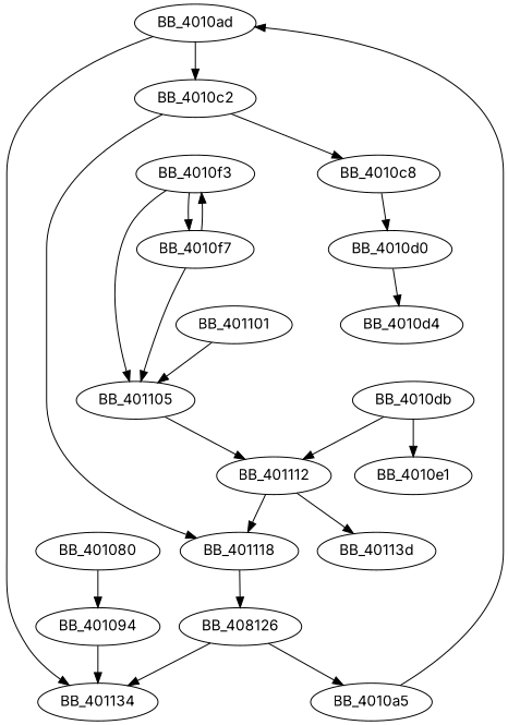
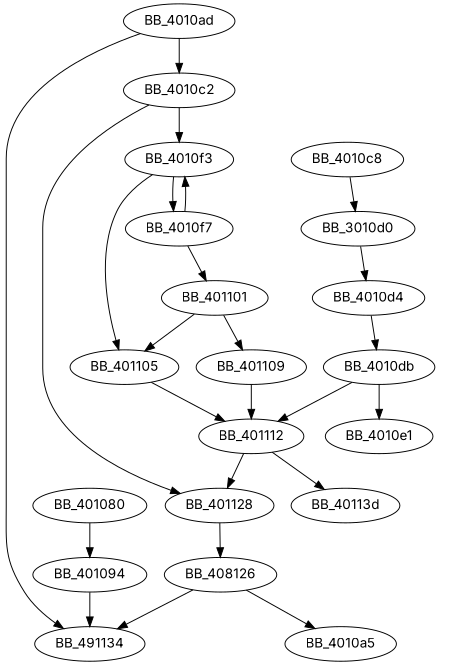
  digraph {
    fontname=Inter
    node [fontname=Inter]
    edge [fontname=Inter]
    BB_401080
    BB_401094
-   BB_401134
+   BB_401134 [label=BB_491134]
    BB_4010a5
    BB_4010ad
    BB_4010c2
    BB_4010c8
-   BB_401118
-   BB_4010d0
+   BB_401118 [label=BB_401128]
+   BB_4010d0 [label=BB_3010d0]
    n10 [label=BB_408126]
    BB_4010d4
    BB_4010db
    BB_401112
    BB_40113d
    BB_4010e1
    BB_4010f3
    BB_4010f7
    BB_401105
    BB_401101
+   BB_401109
    BB_401080 -> BB_401094
    BB_401094 -> BB_401134
-   BB_4010a5 -> BB_4010ad
    BB_4010ad -> BB_401134
    BB_4010ad -> BB_4010c2
-   BB_4010c2 -> BB_4010c8
+   BB_4010c2 -> BB_4010f3
    BB_4010c2 -> BB_401118
    BB_4010c8 -> BB_4010d0
    BB_401118 -> n10
    BB_4010d0 -> BB_4010d4
    n10 -> BB_401134
    n10 -> BB_4010a5
+   BB_4010d4 -> BB_4010db
    BB_4010db -> BB_401112
    BB_4010db -> BB_4010e1
    BB_401112 -> BB_401118
    BB_401112 -> BB_40113d
    BB_4010f3 -> BB_4010f7
    BB_4010f3 -> BB_401105
    BB_4010f7 -> BB_4010f3
-   BB_4010f7 -> BB_401105
+   BB_4010f7 -> BB_401101
    BB_401105 -> BB_401112
    BB_401101 -> BB_401105
+   BB_401101 -> BB_401109
+   BB_401109 -> BB_401112
  }
